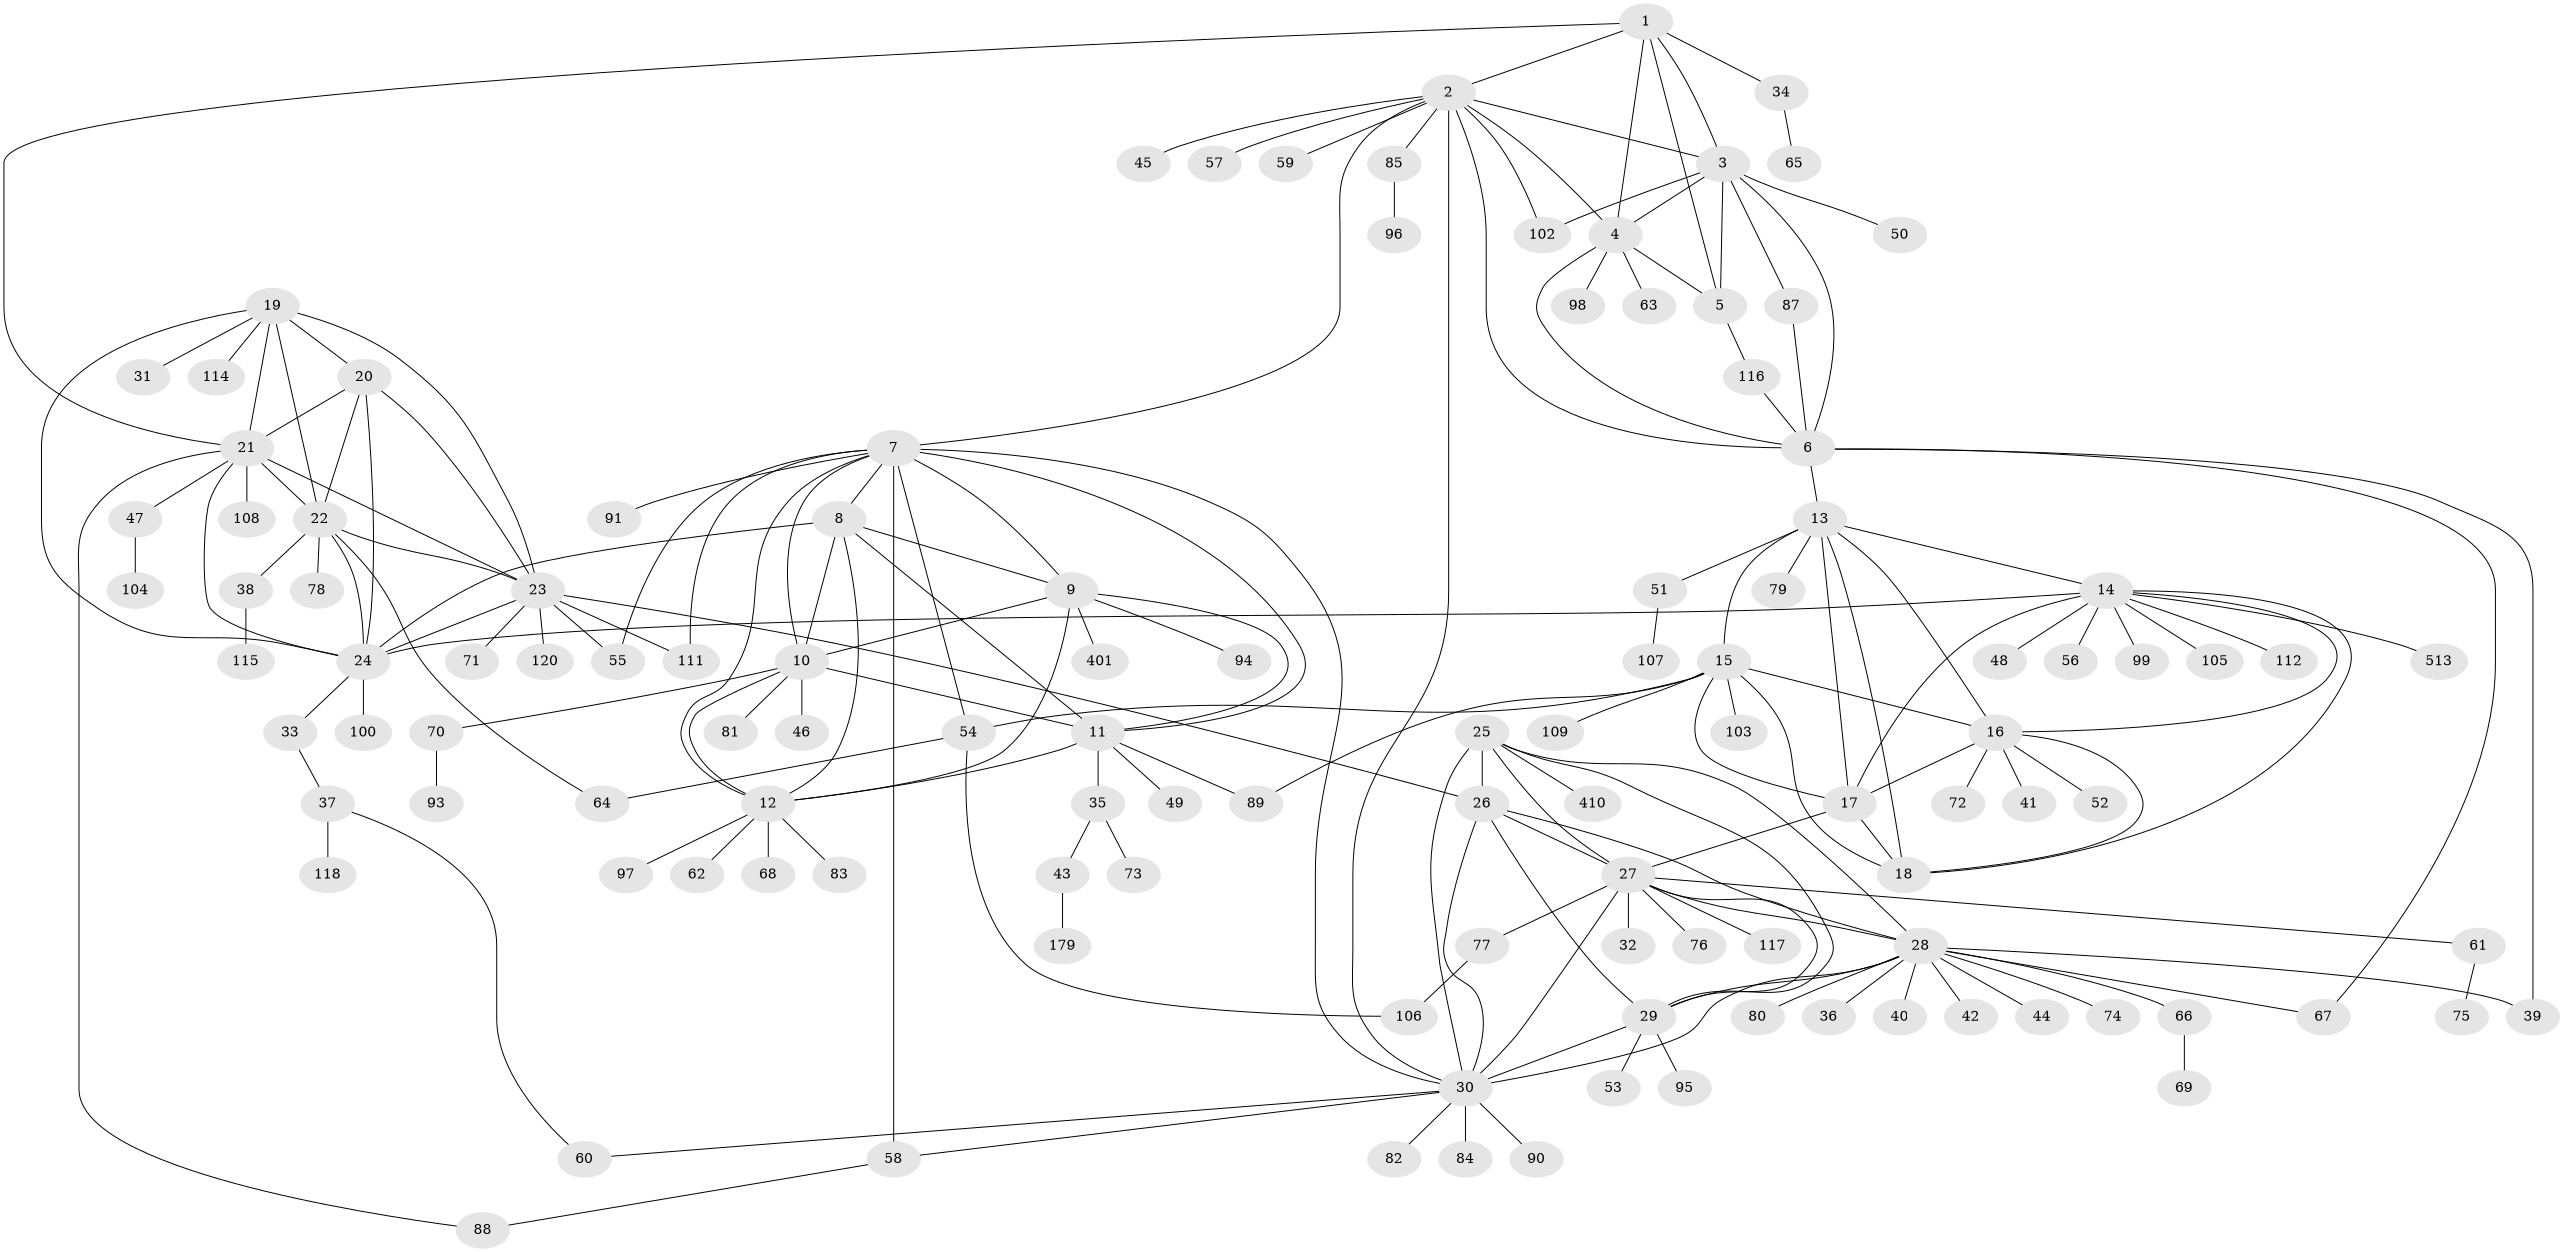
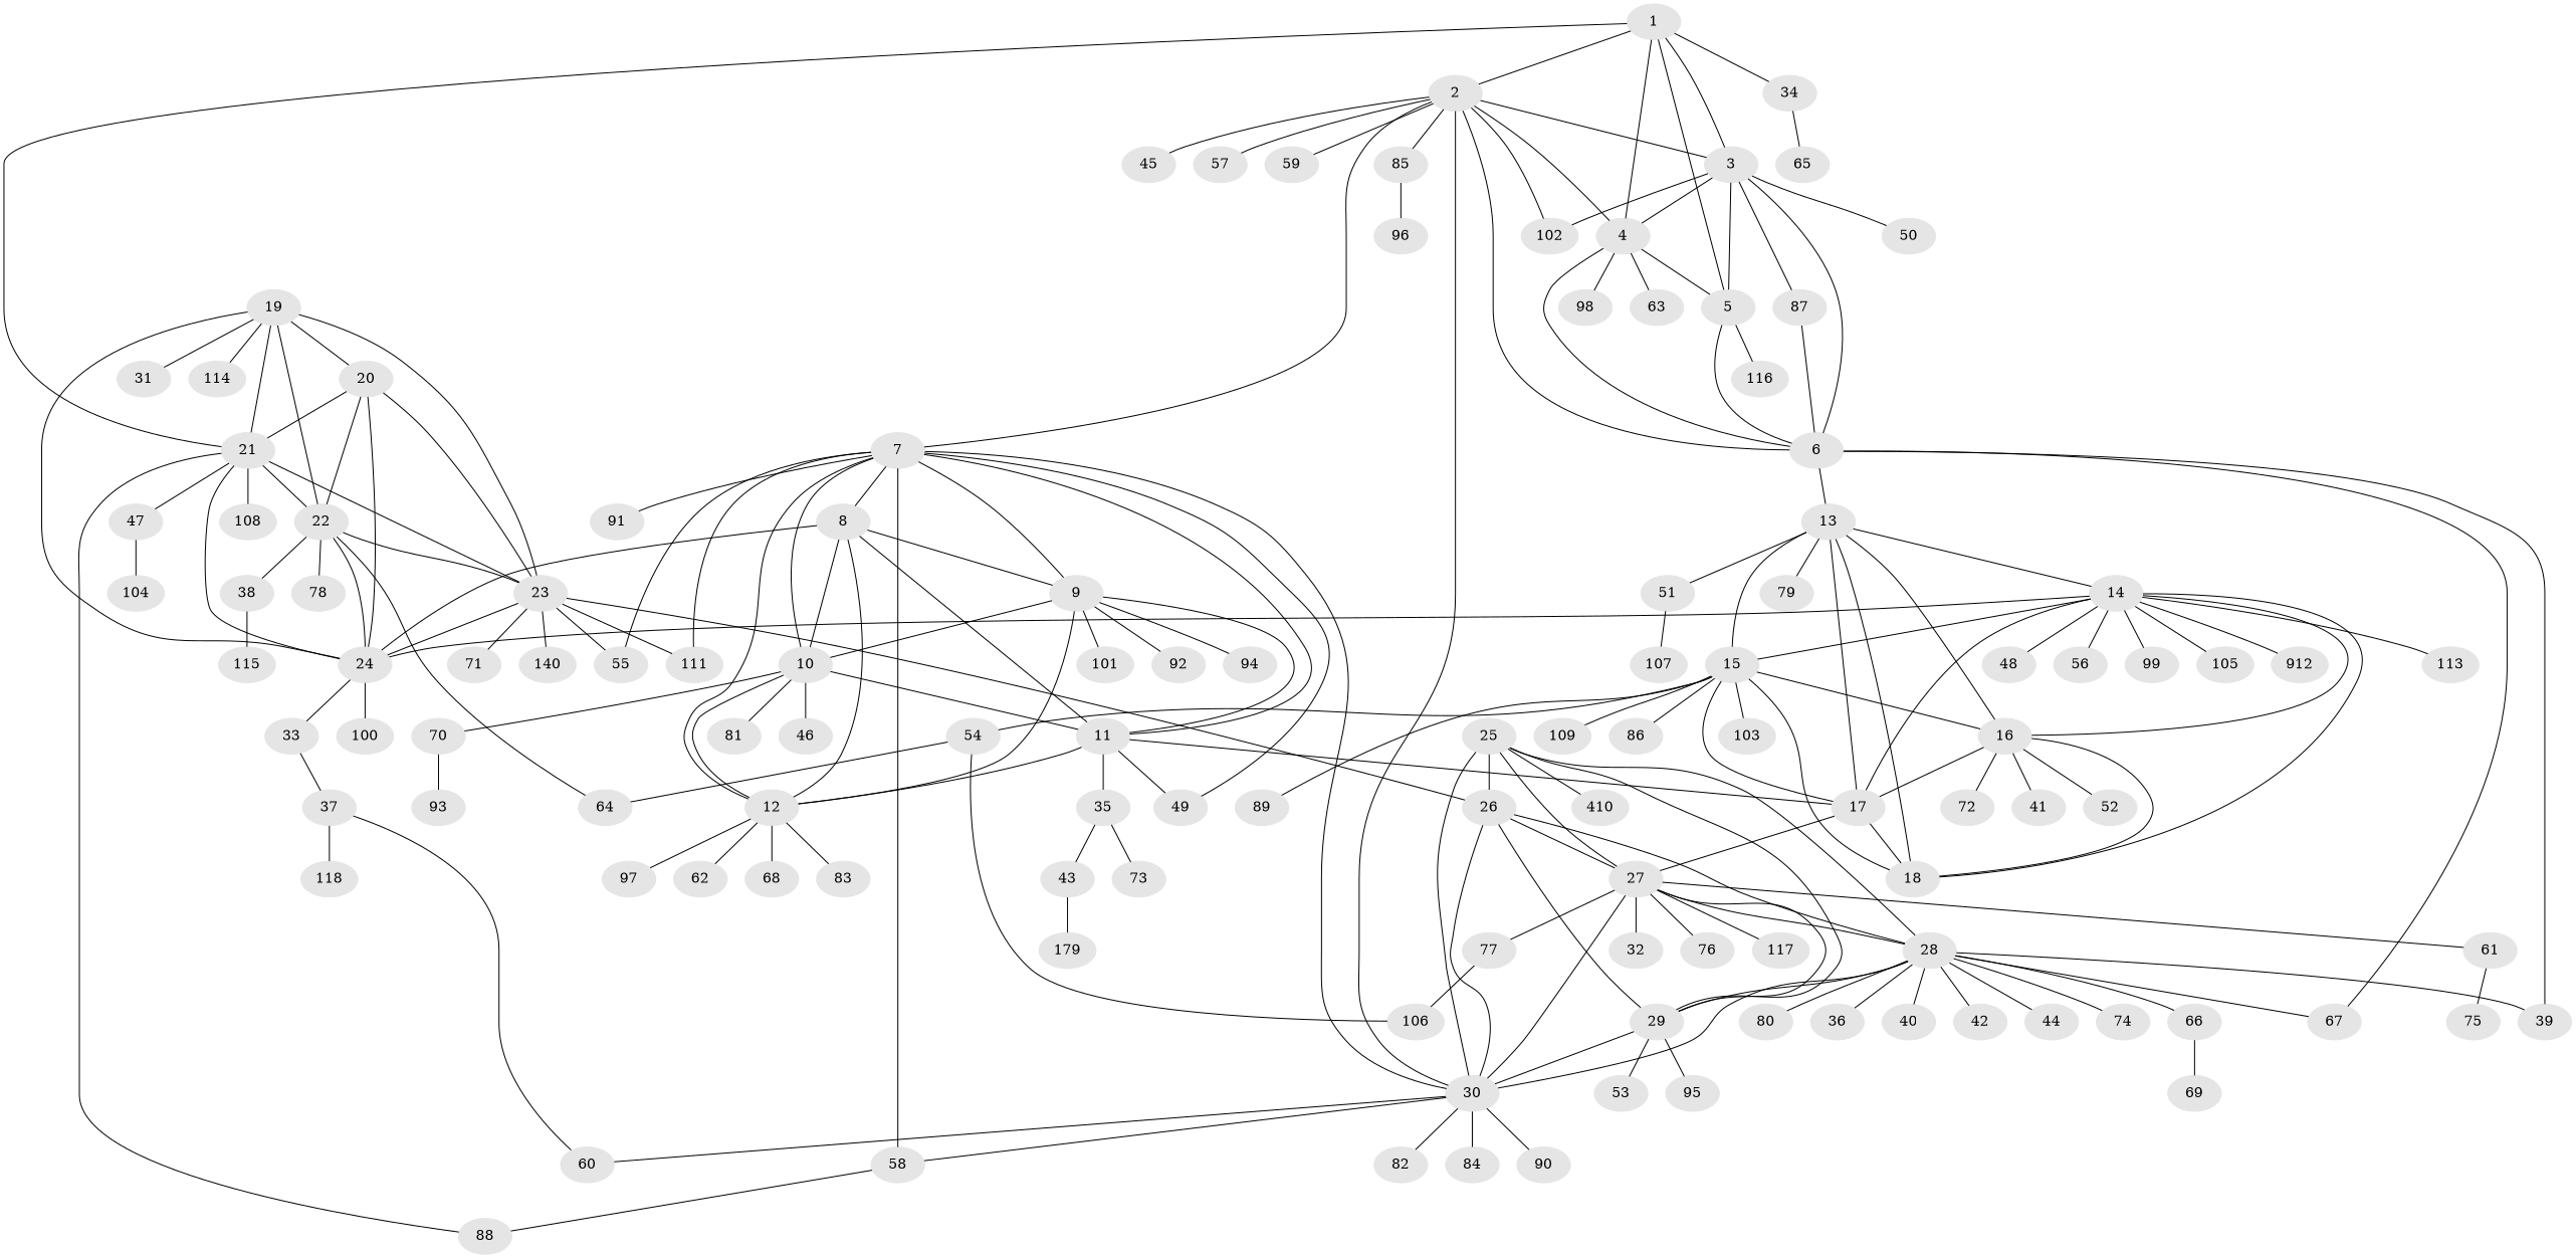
  graph {
    node [color=gray90 style=filled]
    1
    2
    3
    4
    5
    21
    34
    6
    7
    30
    45
    57
    59
    85
    102
    50
    87
    63
    98
    116
    13
    39
    67
    24
    22
    23
    47
    88
    108
    65
    8
    9
    10
    11
    12
    54
    55
    58
    91
    111
    60
    82
    84
    90
    96
    17
    14
    15
    16
    18
    51
    79
+   92
    94
-   101 [label=401]
+   101
    46
    70
    81
    35
    49
    62
    68
    83
    97
    64
    106
    33
    100
    93
    27
    43
    73
    48
    56
    99
    105
-   112
-   113 [label=513]
+   112 [label=912]
+   113
+   86
    89
    103
    109
    41
    52
    72
    107
    28
    29
    32
    61
    76
    77
    117
    19
    20
    31
    114
    38
    78
    26
    71
-   120
+   120 [label=140]
    104
    115
    37
    25
    n107 [label=410]
    36
    40
    42
    44
    66
    74
    80
    53
    95
    75
    69
    118
    n120 [label=179]
    1 -- 2
    1 -- 3
    1 -- 4
    1 -- 5
    1 -- 21
    1 -- 34
    2 -- 3
    2 -- 4
    2 -- 6
    2 -- 7
    2 -- 30
    2 -- 45
    2 -- 57
    2 -- 59
    2 -- 85
    2 -- 102
    3 -- 4
    3 -- 5
    3 -- 6
    3 -- 102
    3 -- 50
    3 -- 87
    4 -- 5
    4 -- 6
    4 -- 63
    4 -- 98
-   116 -- 6
+   5 -- 6
    5 -- 116
    21 -- 24
    21 -- 22
    21 -- 23
    21 -- 47
    21 -- 88
    21 -- 108
    34 -- 65
    6 -- 13
    6 -- 39
    6 -- 67
    7 -- 30
    7 -- 8
    7 -- 9
    7 -- 10
    7 -- 11
    7 -- 12
-   7 -- 54
+   7 -- 49
    7 -- 55
    7 -- 58
    7 -- 91
    7 -- 111
    30 -- 58
    30 -- 60
    30 -- 82
    30 -- 84
    30 -- 90
    85 -- 96
    87 -- 6
    13 -- 17
    13 -- 14
    13 -- 15
    13 -- 16
    13 -- 18
    13 -- 51
    13 -- 79
    24 -- 33
    24 -- 100
    22 -- 24
    22 -- 23
    22 -- 64
    22 -- 38
    22 -- 78
    23 -- 24
    23 -- 55
    23 -- 111
    23 -- 26
    23 -- 71
    23 -- 120
    47 -- 104
    8 -- 24
    8 -- 9
    8 -- 10
    8 -- 11
    8 -- 12
    9 -- 10
    9 -- 11
    9 -- 12
+   9 -- 92
    9 -- 94
    9 -- 101
    10 -- 11
    10 -- 12
    10 -- 46
    10 -- 70
    10 -- 81
    11 -- 12
-   11 -- 89
+   11 -- 17
    11 -- 35
    11 -- 49
    12 -- 62
    12 -- 68
    12 -- 83
    12 -- 97
    54 -- 64
    54 -- 106
    58 -- 88
    17 -- 18
    17 -- 27
    14 -- 24
    14 -- 17
+   14 -- 15
    14 -- 16
    14 -- 18
    14 -- 48
    14 -- 56
    14 -- 99
    14 -- 105
    14 -- 112
    14 -- 113
    15 -- 54
    15 -- 17
    15 -- 16
    15 -- 18
+   15 -- 86
    15 -- 89
    15 -- 103
    15 -- 109
    16 -- 17
    16 -- 18
    16 -- 41
    16 -- 52
    16 -- 72
    51 -- 107
    70 -- 93
    35 -- 43
    35 -- 73
    33 -- 37
    27 -- 30
    27 -- 28
    27 -- 29
    27 -- 32
    27 -- 61
    27 -- 76
    27 -- 77
    27 -- 117
    43 -- n120
    28 -- 30
    28 -- 39
    28 -- 67
    28 -- 29
    28 -- 36
    28 -- 40
    28 -- 42
    28 -- 44
    28 -- 66
    28 -- 74
    28 -- 80
    29 -- 30
    29 -- 53
    29 -- 95
    61 -- 75
    77 -- 106
    19 -- 21
    19 -- 24
    19 -- 22
    19 -- 23
    19 -- 20
    19 -- 31
    19 -- 114
    20 -- 21
    20 -- 24
    20 -- 22
    20 -- 23
    38 -- 115
    26 -- 30
    26 -- 27
    26 -- 28
    26 -- 29
    37 -- 60
    37 -- 118
    25 -- 30
    25 -- 27
    25 -- 28
    25 -- 29
    25 -- 26
    25 -- n107
    66 -- 69
  }
